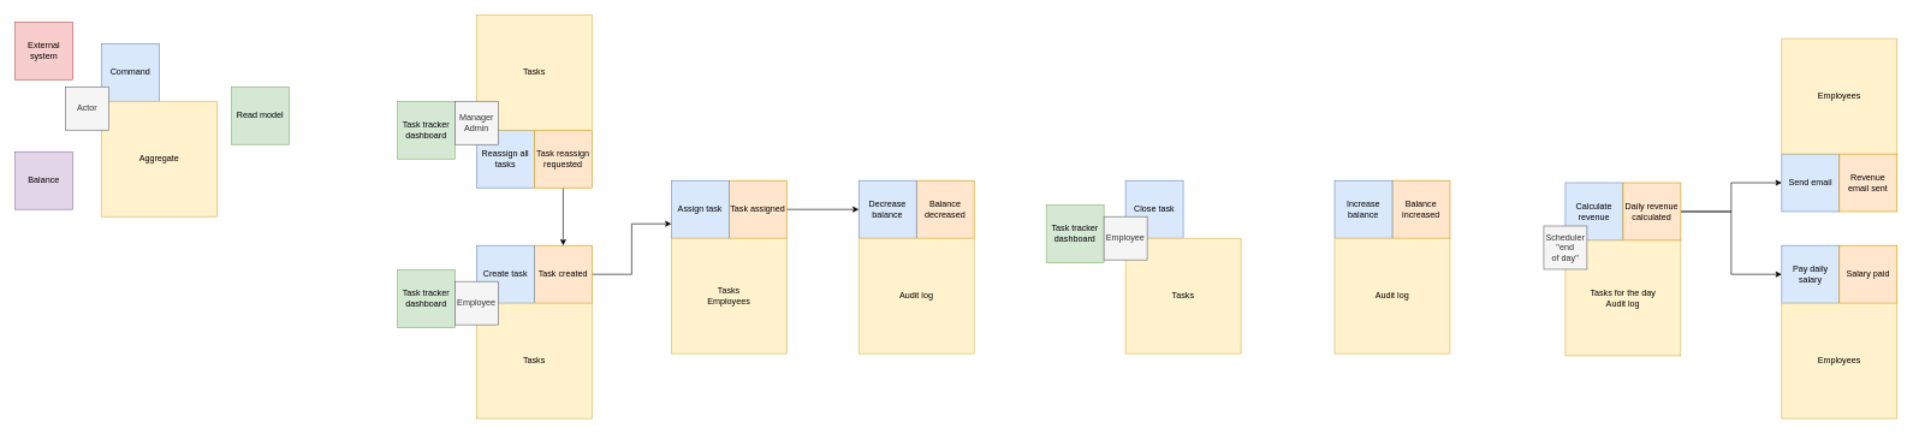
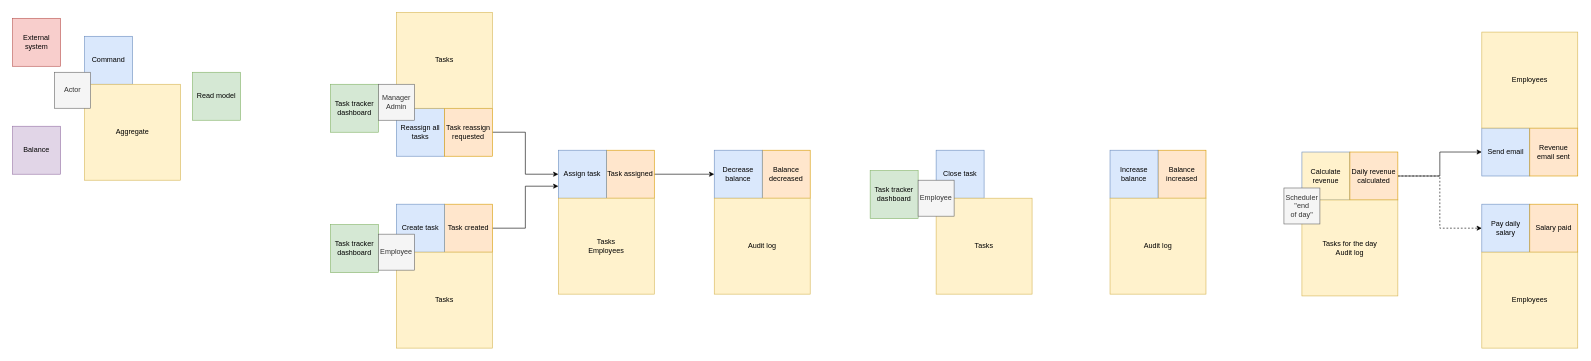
  <mxCell id="0" />
  <mxCell id="1" parent="0" />
  <mxCell id="2" value="Command" style="whiteSpace=wrap;html=1;aspect=fixed;fillColor=#dae8fc;strokeColor=#6c8ebf;" parent="1" vertex="1"><mxGeometry x="140" y="60" width="80" height="80" as="geometry" /></mxCell>
  <mxCell id="3" value="Aggregate" style="whiteSpace=wrap;html=1;aspect=fixed;fillColor=#fff2cc;strokeColor=#d6b656;" parent="1" vertex="1"><mxGeometry x="140" y="140" width="160" height="160" as="geometry" /></mxCell>
  <mxCell id="4" value="Actor" style="whiteSpace=wrap;html=1;aspect=fixed;fillColor=#f5f5f5;strokeColor=#666666;fontColor=#333333;" parent="1" vertex="1"><mxGeometry x="90" y="120" width="60" height="60" as="geometry" /></mxCell>
  <mxCell id="5" value="Balance" style="whiteSpace=wrap;html=1;aspect=fixed;fillColor=#e1d5e7;strokeColor=#9673a6;" parent="1" vertex="1"><mxGeometry x="20" y="210" width="80" height="80" as="geometry" /></mxCell>
  <mxCell id="6" value="Read model" style="whiteSpace=wrap;html=1;aspect=fixed;fillColor=#d5e8d4;strokeColor=#82b366;" parent="1" vertex="1"><mxGeometry x="320" y="120" width="80" height="80" as="geometry" /></mxCell>
  <mxCell id="7" value="External&lt;br&gt;system" style="whiteSpace=wrap;html=1;aspect=fixed;fillColor=#f8cecc;strokeColor=#b85450;" parent="1" vertex="1"><mxGeometry x="20" y="30" width="80" height="80" as="geometry" /></mxCell>
  <mxCell id="8" value="Task tracker&lt;br&gt;dashboard" style="whiteSpace=wrap;html=1;aspect=fixed;fillColor=#d5e8d4;strokeColor=#82b366;" parent="1" vertex="1"><mxGeometry x="550" y="140" width="80" height="80" as="geometry" /></mxCell>
  <mxCell id="9" style="edgeStyle=orthogonalEdgeStyle;rounded=0;orthogonalLoop=1;jettySize=auto;html=1;entryX=0;entryY=0.75;entryDx=0;entryDy=0;" parent="1" source="10" target="16" edge="1"><mxGeometry relative="1" as="geometry" /></mxCell>
  <mxCell id="10" value="Task created" style="whiteSpace=wrap;html=1;aspect=fixed;fillColor=#ffe6cc;strokeColor=#d79b00;" parent="1" vertex="1"><mxGeometry x="740" y="340" width="80" height="80" as="geometry" /></mxCell>
  <mxCell id="11" style="edgeStyle=orthogonalEdgeStyle;rounded=0;orthogonalLoop=1;jettySize=auto;html=1;entryX=0;entryY=0.5;entryDx=0;entryDy=0;" parent="1" source="12" target="37" edge="1"><mxGeometry relative="1" as="geometry" /></mxCell>
  <mxCell id="12" value="Task assigned" style="whiteSpace=wrap;html=1;aspect=fixed;fillColor=#ffe6cc;strokeColor=#d79b00;" parent="1" vertex="1"><mxGeometry x="1010" y="250" width="80" height="80" as="geometry" /></mxCell>
  <mxCell id="13" value="Reassign all&lt;br&gt;tasks" style="whiteSpace=wrap;html=1;aspect=fixed;fillColor=#dae8fc;strokeColor=#6c8ebf;" parent="1" vertex="1"><mxGeometry x="660" y="180" width="80" height="80" as="geometry" /></mxCell>
- <mxCell id="14" style="edgeStyle=orthogonalEdgeStyle;rounded=0;orthogonalLoop=1;jettySize=auto;html=1;" parent="1" source="15" target="10" edge="1"><mxGeometry relative="1" as="geometry" /></mxCell>
+ <mxCell id="14" style="edgeStyle=orthogonalEdgeStyle;rounded=0;orthogonalLoop=1;jettySize=auto;html=1;" parent="1" source="15" target="16" edge="1"><mxGeometry relative="1" as="geometry" /></mxCell>
  <mxCell id="15" value="Task reassign&lt;br&gt;requested" style="whiteSpace=wrap;html=1;aspect=fixed;fillColor=#ffe6cc;strokeColor=#d79b00;" parent="1" vertex="1"><mxGeometry x="740" y="180" width="80" height="80" as="geometry" /></mxCell>
  <mxCell id="16" value="Assign task" style="whiteSpace=wrap;html=1;aspect=fixed;fillColor=#dae8fc;strokeColor=#6c8ebf;" parent="1" vertex="1"><mxGeometry x="930" y="250" width="80" height="80" as="geometry" /></mxCell>
  <mxCell id="17" value="Create task" style="whiteSpace=wrap;html=1;aspect=fixed;fillColor=#dae8fc;strokeColor=#6c8ebf;" parent="1" vertex="1"><mxGeometry x="660" y="340" width="80" height="80" as="geometry" /></mxCell>
  <mxCell id="18" value="Tasks" style="whiteSpace=wrap;html=1;aspect=fixed;fillColor=#fff2cc;strokeColor=#d6b656;" parent="1" vertex="1"><mxGeometry x="660" y="420" width="160" height="160" as="geometry" /></mxCell>
  <mxCell id="19" value="Tasks&lt;br&gt;Employees" style="whiteSpace=wrap;html=1;aspect=fixed;fillColor=#fff2cc;strokeColor=#d6b656;" parent="1" vertex="1"><mxGeometry x="930" y="330" width="160" height="160" as="geometry" /></mxCell>
  <mxCell id="20" value="Task tracker&lt;br&gt;dashboard" style="whiteSpace=wrap;html=1;aspect=fixed;fillColor=#d5e8d4;strokeColor=#82b366;" parent="1" vertex="1"><mxGeometry x="550" y="374" width="80" height="80" as="geometry" /></mxCell>
  <mxCell id="21" value="Tasks" style="whiteSpace=wrap;html=1;aspect=fixed;fillColor=#fff2cc;strokeColor=#d6b656;" parent="1" vertex="1"><mxGeometry x="660" y="20" width="160" height="160" as="geometry" /></mxCell>
- <mxCell id="22" value="Calculate revenue" style="whiteSpace=wrap;html=1;aspect=fixed;fillColor=#dae8fc;strokeColor=#6c8ebf;" parent="1" vertex="1"><mxGeometry x="2170" y="253" width="80" height="80" as="geometry" /></mxCell>
+ <mxCell id="22" value="Calculate revenue" style="whiteSpace=wrap;html=1;aspect=fixed;fillColor=#fff2cc;strokeColor=#6c8ebf;" parent="1" vertex="1"><mxGeometry x="2170" y="253" width="80" height="80" as="geometry" /></mxCell>
  <mxCell id="23" style="edgeStyle=orthogonalEdgeStyle;rounded=0;orthogonalLoop=1;jettySize=auto;html=1;entryX=0;entryY=0.5;entryDx=0;entryDy=0;" parent="1" source="25" target="26" edge="1"><mxGeometry relative="1" as="geometry" /></mxCell>
- <mxCell id="24" style="edgeStyle=orthogonalEdgeStyle;rounded=0;orthogonalLoop=1;jettySize=auto;html=1;entryX=0;entryY=0.5;entryDx=0;entryDy=0;" parent="1" source="25" target="30" edge="1"><mxGeometry relative="1" as="geometry" /></mxCell>
+ <mxCell id="24" style="edgeStyle=orthogonalEdgeStyle;rounded=0;orthogonalLoop=1;jettySize=auto;html=1;entryX=0;entryY=0.5;entryDx=0;entryDy=0;dashed=1;" parent="1" source="25" target="30" edge="1"><mxGeometry relative="1" as="geometry" /></mxCell>
  <mxCell id="25" value="Daily revenue calculated" style="whiteSpace=wrap;html=1;aspect=fixed;fillColor=#ffe6cc;strokeColor=#d79b00;" parent="1" vertex="1"><mxGeometry x="2250" y="253" width="80" height="80" as="geometry" /></mxCell>
  <mxCell id="26" value="Send email" style="whiteSpace=wrap;html=1;aspect=fixed;fillColor=#dae8fc;strokeColor=#6c8ebf;" parent="1" vertex="1"><mxGeometry x="2470" y="213" width="80" height="80" as="geometry" /></mxCell>
  <mxCell id="27" value="Revenue email sent" style="whiteSpace=wrap;html=1;aspect=fixed;fillColor=#ffe6cc;strokeColor=#d79b00;" parent="1" vertex="1"><mxGeometry x="2550" y="213" width="80" height="80" as="geometry" /></mxCell>
  <mxCell id="28" value="Tasks for the day&lt;br&gt;Audit log" style="whiteSpace=wrap;html=1;aspect=fixed;fillColor=#fff2cc;strokeColor=#d6b656;" parent="1" vertex="1"><mxGeometry x="2170" y="333" width="160" height="160" as="geometry" /></mxCell>
  <mxCell id="29" value="Employees" style="whiteSpace=wrap;html=1;aspect=fixed;fillColor=#fff2cc;strokeColor=#d6b656;" parent="1" vertex="1"><mxGeometry x="2470" y="53" width="160" height="160" as="geometry" /></mxCell>
  <mxCell id="30" value="Pay daily salary" style="whiteSpace=wrap;html=1;aspect=fixed;fillColor=#dae8fc;strokeColor=#6c8ebf;" parent="1" vertex="1"><mxGeometry x="2470" y="340" width="80" height="80" as="geometry" /></mxCell>
  <mxCell id="31" value="Salary paid" style="whiteSpace=wrap;html=1;aspect=fixed;fillColor=#ffe6cc;strokeColor=#d79b00;" parent="1" vertex="1"><mxGeometry x="2550" y="340" width="80" height="80" as="geometry" /></mxCell>
  <mxCell id="32" value="Employees" style="whiteSpace=wrap;html=1;aspect=fixed;fillColor=#fff2cc;strokeColor=#d6b656;" parent="1" vertex="1"><mxGeometry x="2470" y="420" width="160" height="160" as="geometry" /></mxCell>
  <mxCell id="33" value="Manager&lt;br&gt;Admin" style="whiteSpace=wrap;html=1;aspect=fixed;fillColor=#f5f5f5;fontColor=#333333;strokeColor=#666666;" parent="1" vertex="1"><mxGeometry x="630" y="140" width="60" height="60" as="geometry" /></mxCell>
  <mxCell id="34" value="Employee" style="whiteSpace=wrap;html=1;aspect=fixed;fillColor=#f5f5f5;strokeColor=#666666;fontColor=#333333;" parent="1" vertex="1"><mxGeometry x="630" y="390" width="60" height="60" as="geometry" /></mxCell>
  <mxCell id="35" value="Scheduler&lt;br&gt;&quot;end&lt;br&gt;of day&quot;" style="whiteSpace=wrap;html=1;aspect=fixed;fillColor=#f5f5f5;strokeColor=#666666;fontColor=#333333;" parent="1" vertex="1"><mxGeometry x="2140" y="313" width="60" height="60" as="geometry" /></mxCell>
  <mxCell id="36" value="Balance decreased" style="whiteSpace=wrap;html=1;aspect=fixed;fillColor=#ffe6cc;strokeColor=#d79b00;" parent="1" vertex="1"><mxGeometry x="1270" y="250" width="80" height="80" as="geometry" /></mxCell>
  <mxCell id="37" value="Decrease balance" style="whiteSpace=wrap;html=1;aspect=fixed;fillColor=#dae8fc;strokeColor=#6c8ebf;" parent="1" vertex="1"><mxGeometry x="1190" y="250" width="80" height="80" as="geometry" /></mxCell>
  <mxCell id="38" value="Audit log" style="whiteSpace=wrap;html=1;aspect=fixed;fillColor=#fff2cc;strokeColor=#d6b656;" parent="1" vertex="1"><mxGeometry x="1190" y="330" width="160" height="160" as="geometry" /></mxCell>
  <mxCell id="39" value="Close task" style="whiteSpace=wrap;html=1;aspect=fixed;fillColor=#dae8fc;strokeColor=#6c8ebf;" parent="1" vertex="1"><mxGeometry x="1560" y="250" width="80" height="80" as="geometry" /></mxCell>
  <mxCell id="40" value="Tasks" style="whiteSpace=wrap;html=1;aspect=fixed;fillColor=#fff2cc;strokeColor=#d6b656;" parent="1" vertex="1"><mxGeometry x="1560" y="330" width="160" height="160" as="geometry" /></mxCell>
  <mxCell id="41" value="Task tracker&lt;br&gt;dashboard" style="whiteSpace=wrap;html=1;aspect=fixed;fillColor=#d5e8d4;strokeColor=#82b366;" parent="1" vertex="1"><mxGeometry x="1450" y="284" width="80" height="80" as="geometry" /></mxCell>
  <mxCell id="42" value="Employee" style="whiteSpace=wrap;html=1;aspect=fixed;fillColor=#f5f5f5;strokeColor=#666666;fontColor=#333333;" parent="1" vertex="1"><mxGeometry x="1530" y="300" width="60" height="60" as="geometry" /></mxCell>
  <mxCell id="43" value="Balance increased" style="whiteSpace=wrap;html=1;aspect=fixed;fillColor=#ffe6cc;strokeColor=#d79b00;" parent="1" vertex="1"><mxGeometry x="1930" y="250" width="80" height="80" as="geometry" /></mxCell>
  <mxCell id="44" value="Increase balance" style="whiteSpace=wrap;html=1;aspect=fixed;fillColor=#dae8fc;strokeColor=#6c8ebf;" parent="1" vertex="1"><mxGeometry x="1850" y="250" width="80" height="80" as="geometry" /></mxCell>
  <mxCell id="45" value="Audit log" style="whiteSpace=wrap;html=1;aspect=fixed;fillColor=#fff2cc;strokeColor=#d6b656;" parent="1" vertex="1"><mxGeometry x="1850" y="330" width="160" height="160" as="geometry" /></mxCell>
